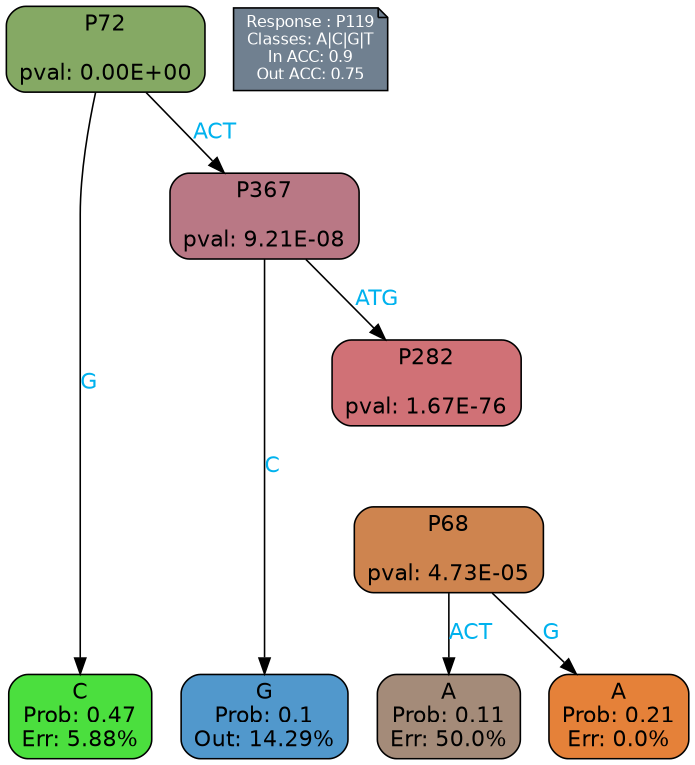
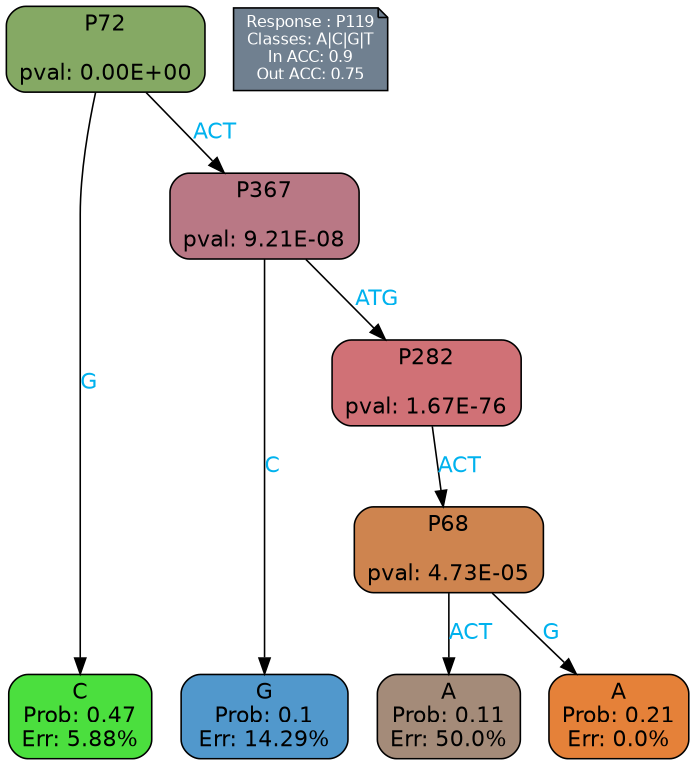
  digraph {
    ranksep=equally
    splines=polylines
    node [color=black fontname=helvetica shape=box style="filled, rounded"]
    edge [fontcolor=deepskyblue2 fontname=helvetica]
    n1 [fillcolor="#a48b79" label="A\nProb: 0.11\nErr: 50.0%"]
    n2 [fillcolor="#e58139" label="A\nProb: 0.21\nErr: 0.0%"]
-   n3 [fillcolor="#5198cc" label="G\nProb: 0.1\nOut: 14.29%"]
+   n3 [fillcolor="#5198cc" label="G\nProb: 0.1\nErr: 14.29%"]
    n4 [fillcolor="#4bdf3e" label="C\nProb: 0.47\nErr: 5.88%"]
    n5 [align=left fillcolor=slategray fontcolor=white fontsize=10 label="Response : P119\nClasses: A|C|G|T\nIn ACC: 0.9\nOut ACC: 0.75\n" shape=note style=filled]
    n6 [fillcolor="#85a964" label="P72\n\npval: 0.00E+00"]
    n7 [fillcolor="#b97885" label="P367\n\npval: 9.21E-08"]
    n8 [fillcolor="#d07176" label="P282\n\npval: 1.67E-76"]
    n9 [fillcolor="#ce844f" label="P68\n\npval: 4.73E-05"]
    subgraph sub_1 {
      rank=same
      n1
      n2
      n3
      n4
    }
    subgraph sub_2 {
      rank=same
      n5
      n6
    }
    n6 -> n4 [label=G]
    n6 -> n7 [label=ACT]
    n7 -> n3 [label=C]
    n7 -> n8 [label=ATG]
+   n8 -> n9 [label=ACT]
    n9 -> n1 [label=ACT]
    n9 -> n2 [label=G]
  }
